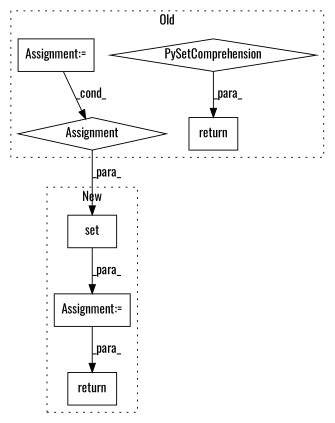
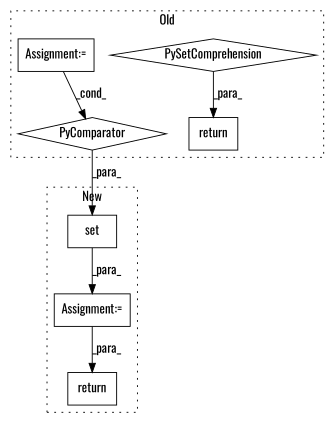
  digraph {
    fontname=Oswald
    node [a=7 fontname=Oswald l=1 shape=box]
    edge [fontname=Oswald]
    n1 [a=111 l=138 label=PySetComprehension s=5537 shape=diamond]
    n2 [label="Assignment:=" s=5309]
-   n3 [a=113 l=37 label=Assignment s=5630 shape=diamond]
+   n3 [a=113 l=37 label=PyComparator s=5630 shape=diamond]
    n4 [a=41 l=18 label=return s=5519]
    n5 [a=41 l=7 label=return s=5922]
    n6 [label="Assignment:=" s=5700]
    n7 [a=32 l=5 label=set s=5701]
    subgraph cluster_1 {
      label=Old
      style=dotted
      n1
      n2
      n3
      n4
    }
    subgraph cluster_2 {
      label=New
      style=dotted
      n5
      n6
      n7
    }
    n1 -> n4 [label=_para_]
    n2 -> n3 [label=_cond_]
    n3 -> n7 [label=_para_]
    n6 -> n5 [label=_para_]
    n7 -> n6 [label=_para_]
  }
